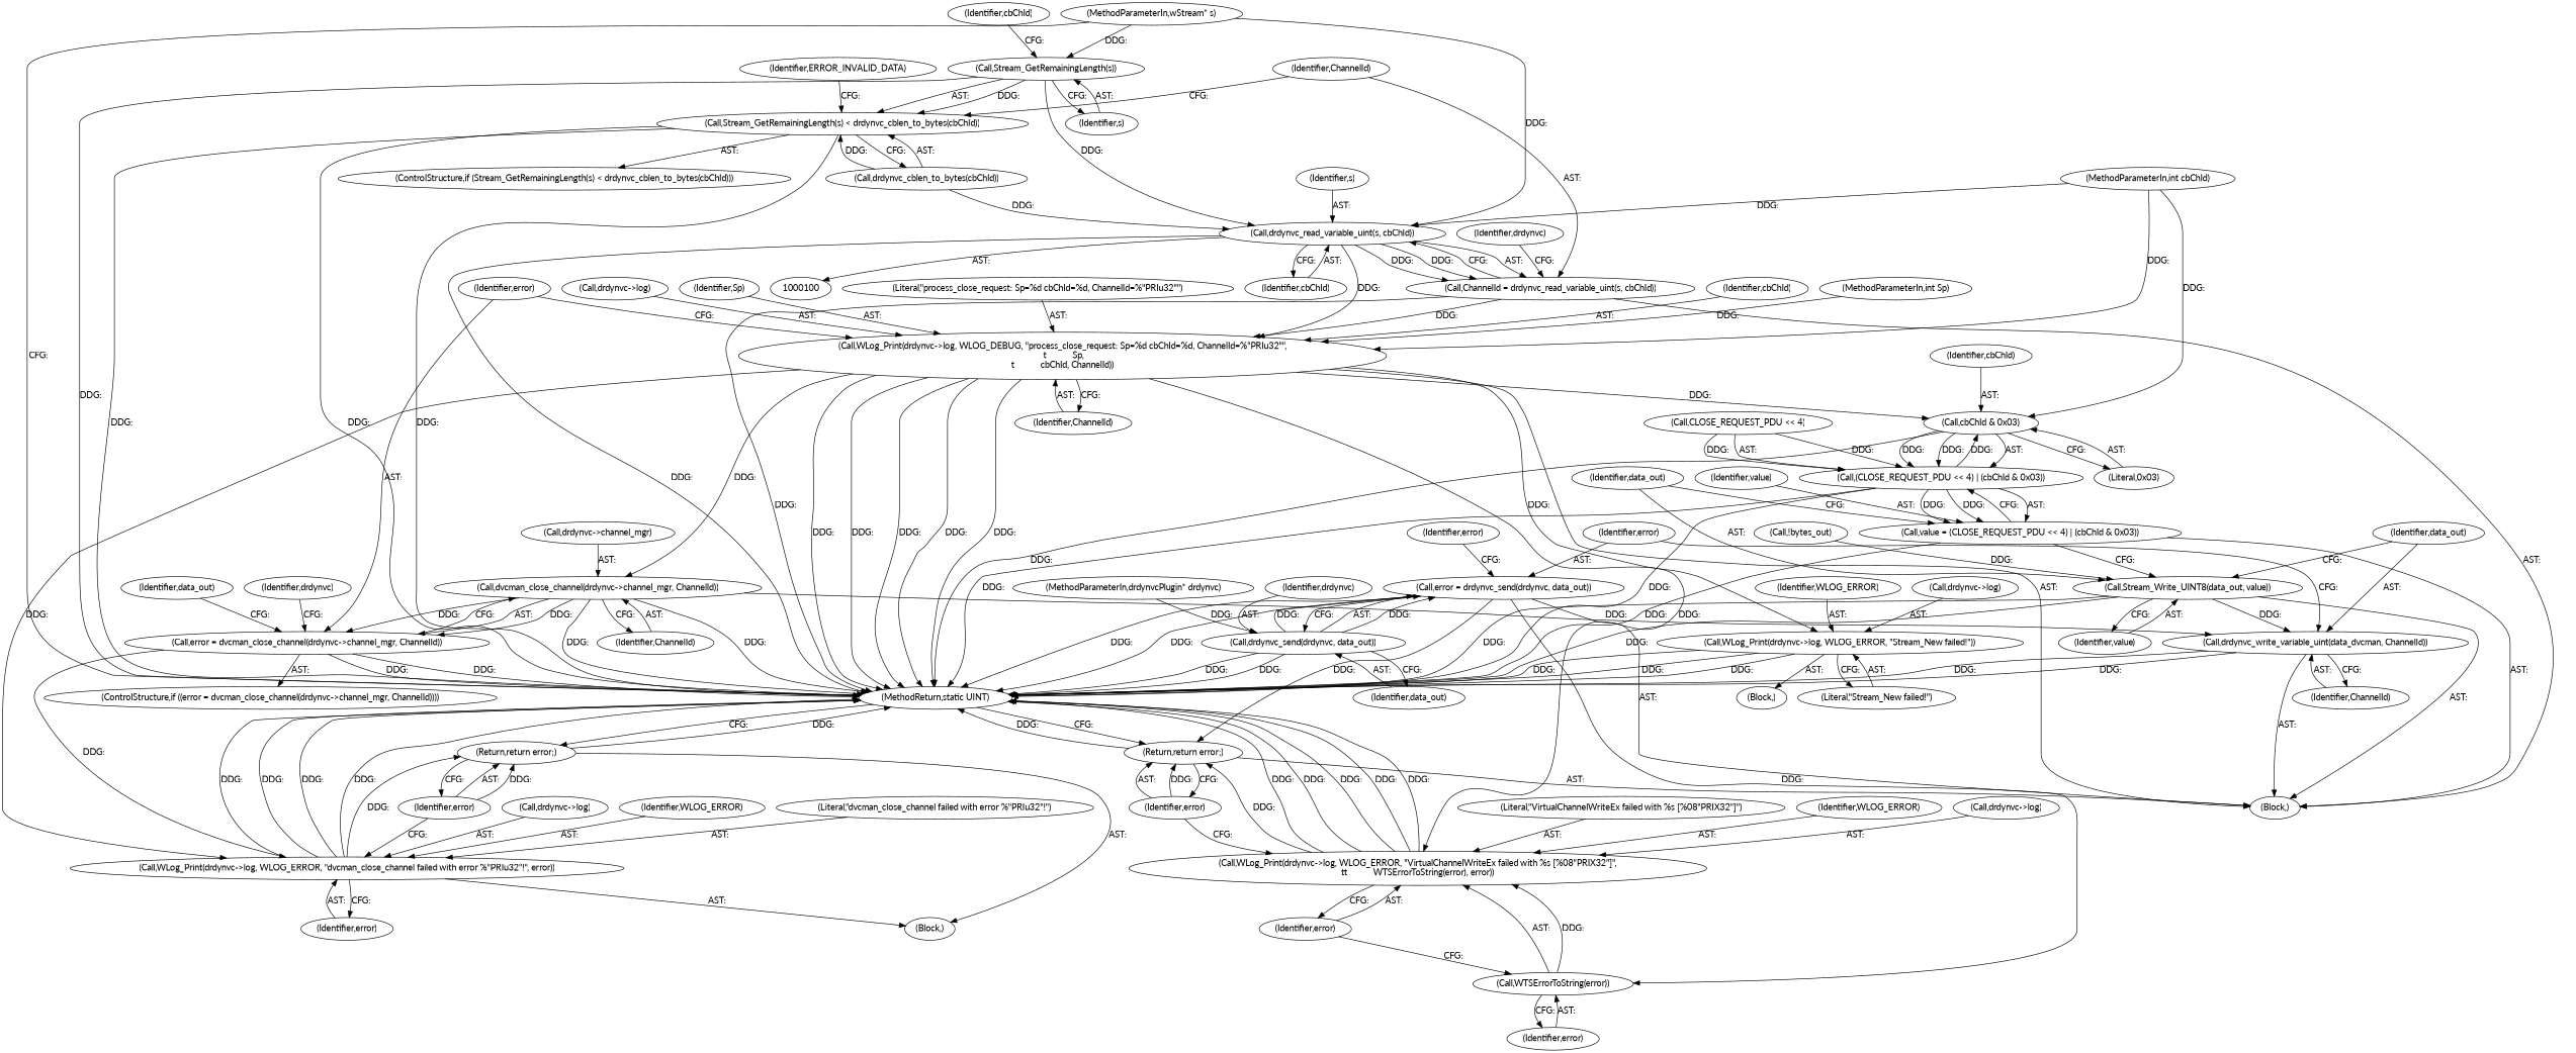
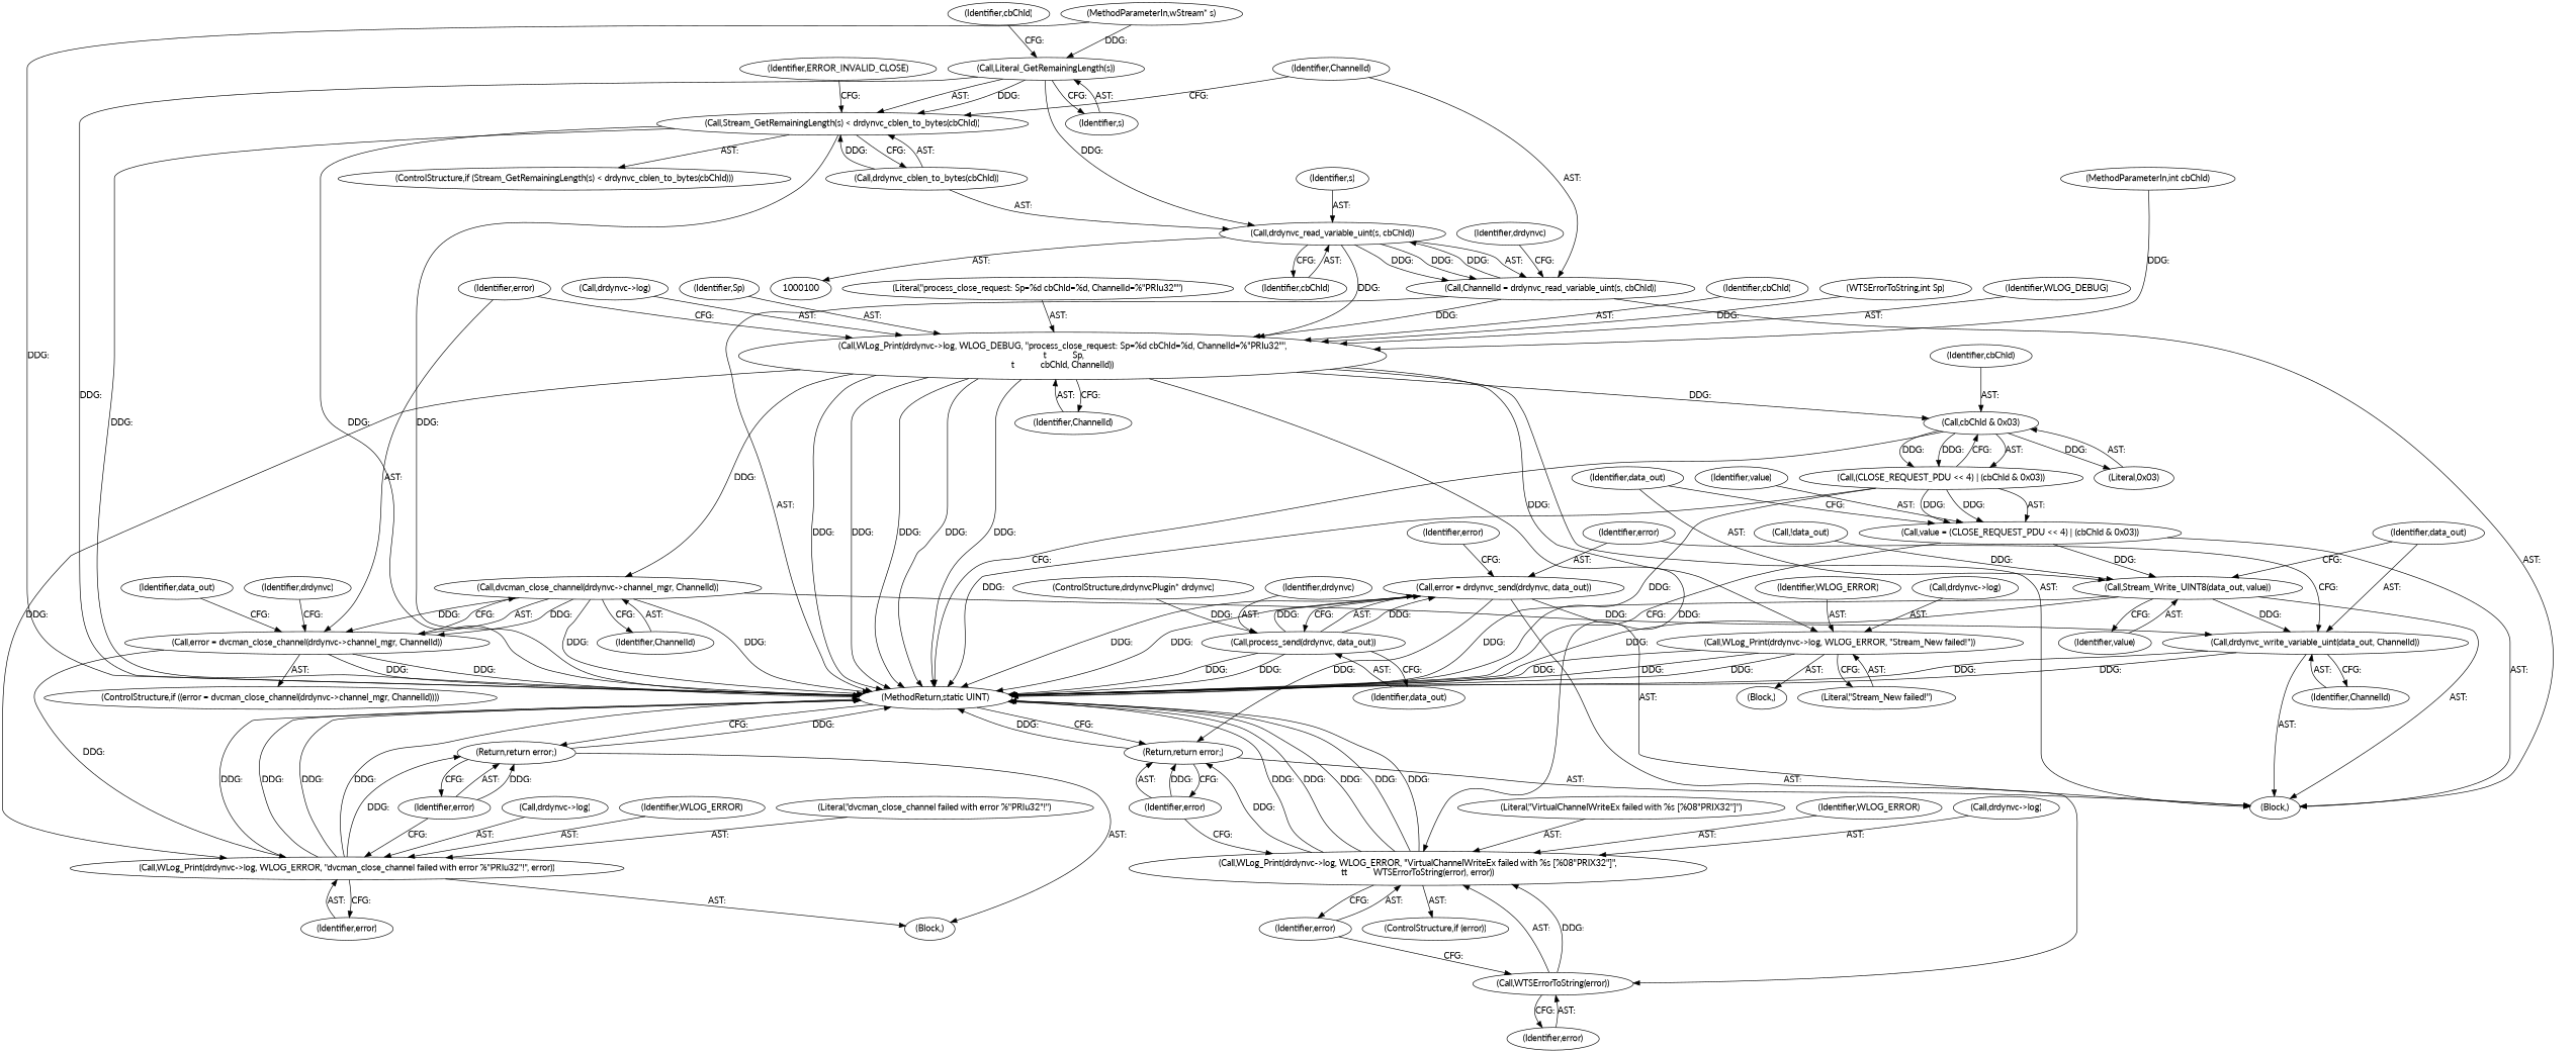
  digraph {
    fontname=Lato
    node [fontname=Lato]
    edge [fontname=Lato]
-   n1 [label="(Call,Stream_GetRemainingLength(s))"]
+   n1 [label="(Call,Literal_GetRemainingLength(s))"]
    n2 [label="(Call,Stream_GetRemainingLength(s) < drdynvc_cblen_to_bytes(cbChId))"]
    n3 [label="(Call,drdynvc_read_variable_uint(s, cbChId))"]
    n4 [label="(Identifier,s)"]
    n5 [label="(MethodReturn,static UINT)"]
    n6 [label="(Call,drdynvc_cblen_to_bytes(cbChId))"]
    n7 [label="(ControlStructure,if (Stream_GetRemainingLength(s) < drdynvc_cblen_to_bytes(cbChId)))"]
    1000100
    n9 [label="(Call,ChannelId = drdynvc_read_variable_uint(s, cbChId))"]
    n10 [label="(Call,WLog_Print(drdynvc->log, WLOG_DEBUG, \"process_close_request: Sp=%d cbChId=%d, ChannelId=%\"PRIu32\"\",\n \t           Sp,\n\t           cbChId, ChannelId))"]
    n11 [label="(Identifier,cbChId)"]
    n12 [label="(Return,return error;)"]
    n13 [label="(Return,return error;)"]
    n14 [label="(MethodParameterIn,wStream* s)"]
    n15 [label="(Block,)"]
    n16 [label="(Call,dvcman_close_channel(drdynvc->channel_mgr, ChannelId))"]
    n17 [label="(Call,WLog_Print(drdynvc->log, WLOG_ERROR, \"dvcman_close_channel failed with error %\"PRIu32\"!\", error))"]
    n18 [label="(Call,WLog_Print(drdynvc->log, WLOG_ERROR, \"VirtualChannelWriteEx failed with %s [%08\"PRIX32\"]\",\n\t\t           WTSErrorToString(error), error))"]
    n19 [label="(Call,WLog_Print(drdynvc->log, WLOG_ERROR, \"Stream_New failed!\"))"]
    n20 [label="(Call,cbChId & 0x03)"]
    n21 [label="(Identifier,ChannelId)"]
    n22 [label="(Call,error = dvcman_close_channel(drdynvc->channel_mgr, ChannelId))"]
-   n23 [label="(Call,drdynvc_write_variable_uint(data_dvcman, ChannelId))"]
+   n23 [label="(Call,drdynvc_write_variable_uint(data_out, ChannelId))"]
    n24 [label="(Identifier,ChannelId)"]
    n25 [label="(Block,)"]
    n26 [label="(Identifier,error)"]
    n27 [label="(Identifier,error)"]
+   n28 [label="(ControlStructure,if (error))"]
    n29 [label="(Block,)"]
    n30 [label="(Literal,\"Stream_New failed!\")"]
    n31 [label="(Call,(CLOSE_REQUEST_PDU << 4) | (cbChId & 0x03))"]
    n32 [label="(Literal,0x03)"]
    n33 [label="(ControlStructure,if ((error = dvcman_close_channel(drdynvc->channel_mgr, ChannelId))))"]
    n34 [label="(Identifier,ChannelId)"]
    n35 [label="(Identifier,error)"]
-   n36 [label="(Call,drdynvc_send(drdynvc, data_out))"]
+   n36 [label="(Call,process_send(drdynvc, data_out))"]
    n37 [label="(Call,error = drdynvc_send(drdynvc, data_out))"]
    n38 [label="(Identifier,data_out)"]
    n39 [label="(Call,WTSErrorToString(error))"]
    n40 [label="(Identifier,error)"]
    n41 [label="(Identifier,error)"]
    n42 [label="(Call,value = (CLOSE_REQUEST_PDU << 4) | (cbChId & 0x03))"]
    n43 [label="(Call,Stream_Write_UINT8(data_out, value))"]
    n44 [label="(Identifier,value)"]
    n45 [label="(Identifier,cbChId)"]
    n46 [label="(Call,drdynvc->log)"]
-   n47 [label="(Identifier,ERROR_INVALID_DATA)"]
+   n47 [label="(Identifier,ERROR_INVALID_CLOSE)"]
    n48 [label="(Identifier,drdynvc)"]
-   n49 [label="(MethodParameterIn,int Sp)"]
+   n49 [label="(WTSErrorToString,int Sp)"]
    n50 [label="(Identifier,WLOG_ERROR)"]
-   n51 [label="(MethodParameterIn,drdynvcPlugin* drdynvc)"]
+   n51 [label="(ControlStructure,drdynvcPlugin* drdynvc)"]
    n52 [label="(Identifier,data_out)"]
    n53 [label="(Identifier,WLOG_ERROR)"]
-   n54 [label="(Call,CLOSE_REQUEST_PDU << 4)"]
-   n55 [label="(Call,drdynvc->channel_mgr)"]
    n56 [label="(Identifier,cbChId)"]
    n57 [label="(Identifier,data_out)"]
    n58 [label="(Literal,\"VirtualChannelWriteEx failed with %s [%08\"PRIX32\"]\")"]
+   n59 [label="(Identifier,WLOG_DEBUG)"]
    n60 [label="(Identifier,ChannelId)"]
    n61 [label="(Identifier,cbChId)"]
    n62 [label="(Call,drdynvc->log)"]
    n63 [label="(Identifier,WLOG_ERROR)"]
    n64 [label="(Identifier,Sp)"]
    n65 [label="(Call,drdynvc->log)"]
    n66 [label="(Identifier,value)"]
-   n67 [label="(Call,!bytes_out)"]
+   n67 [label="(Call,!data_out)"]
    n68 [label="(Literal,\"process_close_request: Sp=%d cbChId=%d, ChannelId=%\"PRIu32\"\")"]
    n69 [label="(Identifier,error)"]
    n70 [label="(Identifier,drdynvc)"]
    n71 [label="(Identifier,error)"]
    n72 [label="(Identifier,data_out)"]
    n73 [label="(MethodParameterIn,int cbChId)"]
    n74 [label="(Identifier,drdynvc)"]
    n75 [label="(Call,drdynvc->log)"]
    n76 [label="(Literal,\"dvcman_close_channel failed with error %\"PRIu32\"!\")"]
    n77 [label="(Identifier,s)"]
    n78 [label="(Identifier,error)"]
    n1 -> n2 [label="AST: "]
    n1 -> n2 [label="DDG: "]
    n1 -> n3 [label="DDG: "]
    n1 -> n4 [label="CFG: "]
    n1 -> n5 [label="DDG: "]
    n2 -> n5 [label="DDG: "]
    n2 -> n5 [label="DDG: "]
    n2 -> n5 [label="DDG: "]
    n2 -> n6 [label="CFG: "]
    n2 -> n7 [label="AST: "]
-   n3 -> n5 [label="DDG: "]
    n3 -> 1000100 [label="AST: "]
    n3 -> n9 [label="AST: "]
    n3 -> n9 [label="DDG: "]
    n3 -> n9 [label="DDG: "]
    n3 -> n10 [label="DDG: "]
    n3 -> n11 [label="CFG: "]
    n4 -> n1 [label="AST: "]
    n5 -> n12 [label="CFG: "]
    n5 -> n13 [label="CFG: "]
    n6 -> n2 [label="AST: "]
    n6 -> n2 [label="DDG: "]
-   n6 -> n3 [label="DDG: "]
-   n9 -> n3 [label="CFG: "]
-   n9 -> n5 [label="DDG: "]
+   n6 -> n3 [label="AST: "]
+   n9 -> n3 [label="DDG: "]
+   n9 -> n5 [label="AST: "]
    n9 -> n10 [label="DDG: "]
    n9 -> n15 [label="AST: "]
    n10 -> n5 [label="DDG: "]
    n10 -> n5 [label="DDG: "]
    n10 -> n5 [label="DDG: "]
    n10 -> n5 [label="DDG: "]
    n10 -> n5 [label="DDG: "]
    n10 -> n15 [label="AST: "]
    n10 -> n16 [label="DDG: "]
    n10 -> n17 [label="DDG: "]
    n10 -> n18 [label="DDG: "]
    n10 -> n19 [label="DDG: "]
    n10 -> n20 [label="DDG: "]
    n10 -> n21 [label="CFG: "]
    n11 -> n3 [label="AST: "]
    n12 -> n5 [label="DDG: "]
    n12 -> n25 [label="AST: "]
    n12 -> n35 [label="CFG: "]
    n13 -> n5 [label="DDG: "]
    n13 -> n15 [label="AST: "]
    n13 -> n41 [label="CFG: "]
    n14 -> n1 [label="DDG: "]
-   n14 -> n3 [label="DDG: "]
-   n14 -> n5 [label="CFG: "]
+   n14 -> n5 [label="DDG: "]
    n16 -> n5 [label="DDG: "]
    n16 -> n5 [label="DDG: "]
    n16 -> n22 [label="AST: "]
    n16 -> n22 [label="DDG: "]
    n16 -> n22 [label="DDG: "]
    n16 -> n23 [label="DDG: "]
    n16 -> n24 [label="CFG: "]
    n17 -> n5 [label="DDG: "]
    n17 -> n5 [label="DDG: "]
    n17 -> n5 [label="DDG: "]
    n17 -> n5 [label="DDG: "]
    n17 -> n12 [label="DDG: "]
    n17 -> n25 [label="AST: "]
    n17 -> n26 [label="CFG: "]
    n18 -> n5 [label="DDG: "]
    n18 -> n5 [label="DDG: "]
    n18 -> n5 [label="DDG: "]
    n18 -> n5 [label="DDG: "]
    n18 -> n5 [label="DDG: "]
    n18 -> n13 [label="DDG: "]
    n18 -> n27 [label="CFG: "]
+   n18 -> n28 [label="AST: "]
    n19 -> n5 [label="DDG: "]
    n19 -> n5 [label="DDG: "]
    n19 -> n5 [label="DDG: "]
    n19 -> n29 [label="AST: "]
    n19 -> n30 [label="CFG: "]
-   n20 -> n5 [label="DDG: "]
+   n20 -> n5 [label="CFG: "]
    n20 -> n31 [label="AST: "]
    n20 -> n31 [label="DDG: "]
    n20 -> n31 [label="DDG: "]
-   n20 -> n32 [label="CFG: "]
+   n20 -> n32 [label="DDG: "]
    n21 -> n10 [label="AST: "]
    n22 -> n5 [label="DDG: "]
    n22 -> n5 [label="DDG: "]
    n22 -> n16 [label="CFG: "]
    n22 -> n17 [label="DDG: "]
    n22 -> n33 [label="AST: "]
    n23 -> n5 [label="DDG: "]
    n23 -> n5 [label="DDG: "]
    n23 -> n15 [label="AST: "]
    n23 -> n34 [label="CFG: "]
    n24 -> n16 [label="AST: "]
    n26 -> n17 [label="AST: "]
    n27 -> n18 [label="AST: "]
    n27 -> n39 [label="CFG: "]
    n30 -> n19 [label="AST: "]
    n31 -> n5 [label="DDG: "]
    n31 -> n5 [label="DDG: "]
-   n31 -> n20 [label="DDG: "]
+   n31 -> n20 [label="CFG: "]
    n31 -> n42 [label="AST: "]
    n31 -> n42 [label="DDG: "]
    n31 -> n42 [label="DDG: "]
    n32 -> n20 [label="AST: "]
    n34 -> n23 [label="AST: "]
    n35 -> n12 [label="AST: "]
    n35 -> n12 [label="DDG: "]
    n35 -> n17 [label="CFG: "]
    n36 -> n5 [label="DDG: "]
    n36 -> n5 [label="DDG: "]
    n36 -> n37 [label="AST: "]
    n36 -> n37 [label="DDG: "]
    n36 -> n37 [label="DDG: "]
    n36 -> n38 [label="CFG: "]
    n37 -> n5 [label="DDG: "]
    n37 -> n5 [label="DDG: "]
    n37 -> n13 [label="DDG: "]
    n37 -> n15 [label="AST: "]
    n37 -> n36 [label="CFG: "]
-   n37 -> n39 [label="DDG: "]
+   n37 -> n39 [label="AST: "]
    n38 -> n36 [label="AST: "]
    n39 -> n18 [label="AST: "]
    n39 -> n18 [label="DDG: "]
    n39 -> n40 [label="CFG: "]
    n40 -> n39 [label="AST: "]
    n41 -> n13 [label="AST: "]
    n41 -> n13 [label="DDG: "]
    n41 -> n18 [label="CFG: "]
-   n42 -> n5 [label="DDG: "]
+   n42 -> n5 [label="CFG: "]
    n42 -> n15 [label="AST: "]
-   n42 -> n31 [label="CFG: "]
-   n42 -> n43 [label="CFG: "]
+   n42 -> n43 [label="DDG: "]
    n43 -> n5 [label="DDG: "]
    n43 -> n5 [label="DDG: "]
    n43 -> n15 [label="AST: "]
    n43 -> n23 [label="DDG: "]
    n43 -> n44 [label="CFG: "]
    n44 -> n43 [label="AST: "]
    n45 -> n10 [label="AST: "]
    n46 -> n17 [label="AST: "]
    n47 -> n2 [label="CFG: "]
    n48 -> n9 [label="CFG: "]
    n49 -> n10 [label="DDG: "]
    n50 -> n17 [label="AST: "]
    n51 -> n36 [label="DDG: "]
    n52 -> n22 [label="CFG: "]
    n53 -> n19 [label="AST: "]
-   n54 -> n31 [label="AST: "]
-   n54 -> n31 [label="DDG: "]
-   n54 -> n31 [label="DDG: "]
-   n55 -> n16 [label="AST: "]
    n56 -> n1 [label="CFG: "]
    n57 -> n23 [label="AST: "]
    n57 -> n43 [label="CFG: "]
    n58 -> n18 [label="AST: "]
+   n59 -> n10 [label="AST: "]
    n60 -> n2 [label="CFG: "]
    n60 -> n9 [label="AST: "]
    n61 -> n20 [label="AST: "]
    n62 -> n10 [label="AST: "]
    n63 -> n18 [label="AST: "]
    n64 -> n10 [label="AST: "]
    n65 -> n18 [label="AST: "]
    n66 -> n42 [label="AST: "]
    n67 -> n43 [label="DDG: "]
    n68 -> n10 [label="AST: "]
    n69 -> n23 [label="CFG: "]
    n69 -> n37 [label="AST: "]
    n70 -> n36 [label="AST: "]
    n71 -> n10 [label="CFG: "]
    n71 -> n22 [label="AST: "]
    n72 -> n42 [label="CFG: "]
    n72 -> n43 [label="AST: "]
-   n73 -> n3 [label="DDG: "]
    n73 -> n10 [label="DDG: "]
-   n73 -> n20 [label="DDG: "]
    n74 -> n22 [label="CFG: "]
    n75 -> n19 [label="AST: "]
    n76 -> n17 [label="AST: "]
    n77 -> n3 [label="AST: "]
    n78 -> n37 [label="CFG: "]
  }
